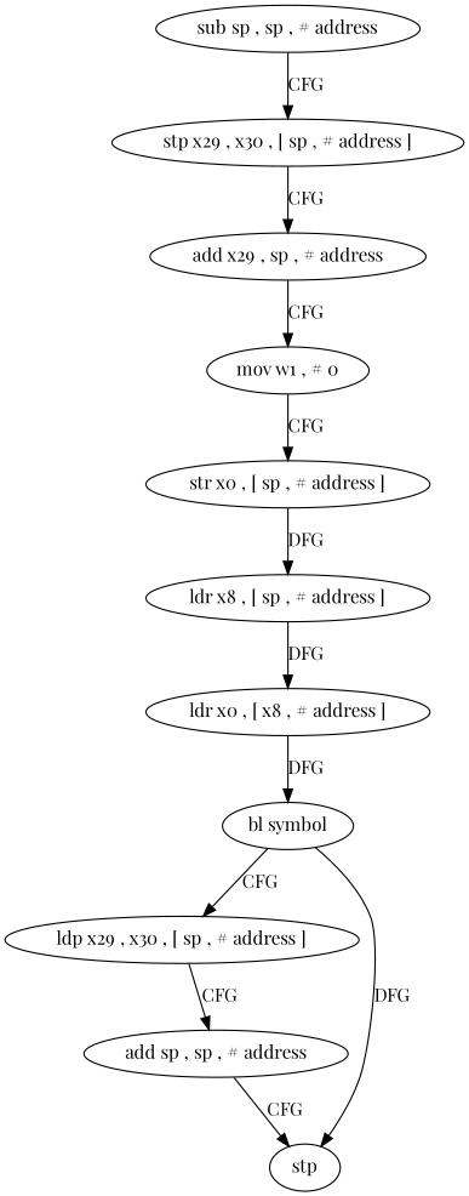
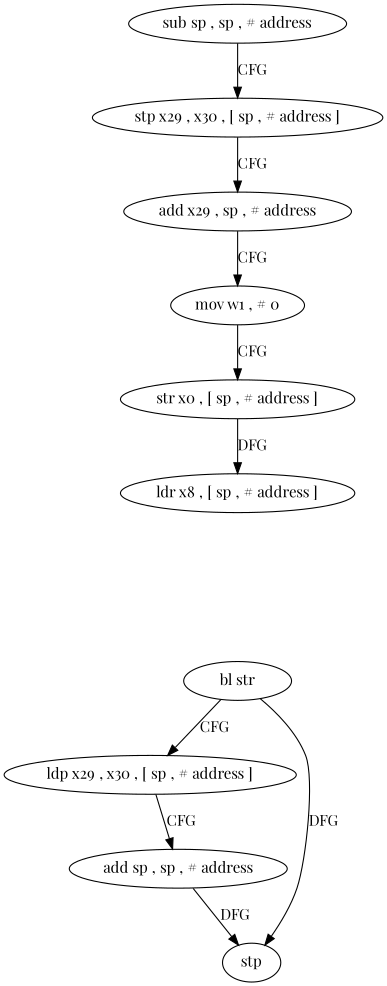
  digraph {
    fontname="Playfair Display"
    node [fontname="Playfair Display"]
    edge [fontname="Playfair Display"]
    n1 [label="sub sp , sp , # address"]
    n2 [label="stp x29 , x30 , [ sp , # address ]"]
    n3 [label="add x29 , sp , # address"]
    n4 [label="mov w1 , # 0"]
    n5 [label="str x0 , [ sp , # address ]"]
    n6 [label="ldr x8 , [ sp , # address ]"]
-   n7 [label="ldr x0 , [ x8 , # address ]"]
-   n8 [label="bl symbol"]
+   n8 [label="bl str"]
    n9 [label="ldp x29 , x30 , [ sp , # address ]"]
    n10 [label=stp]
    n11 [label="add sp , sp , # address"]
    n1 -> n2 [label=CFG]
    n2 -> n3 [label=CFG]
    n3 -> n4 [label=CFG]
    n4 -> n5 [label=CFG]
    n5 -> n6 [label=DFG]
-   n6 -> n7 [label=DFG]
-   n7 -> n8 [label=DFG]
    n8 -> n9 [label=CFG]
    n8 -> n10 [label=DFG]
    n9 -> n11 [label=CFG]
-   n11 -> n10 [label=CFG]
+   n11 -> n10 [label=DFG]
  }
